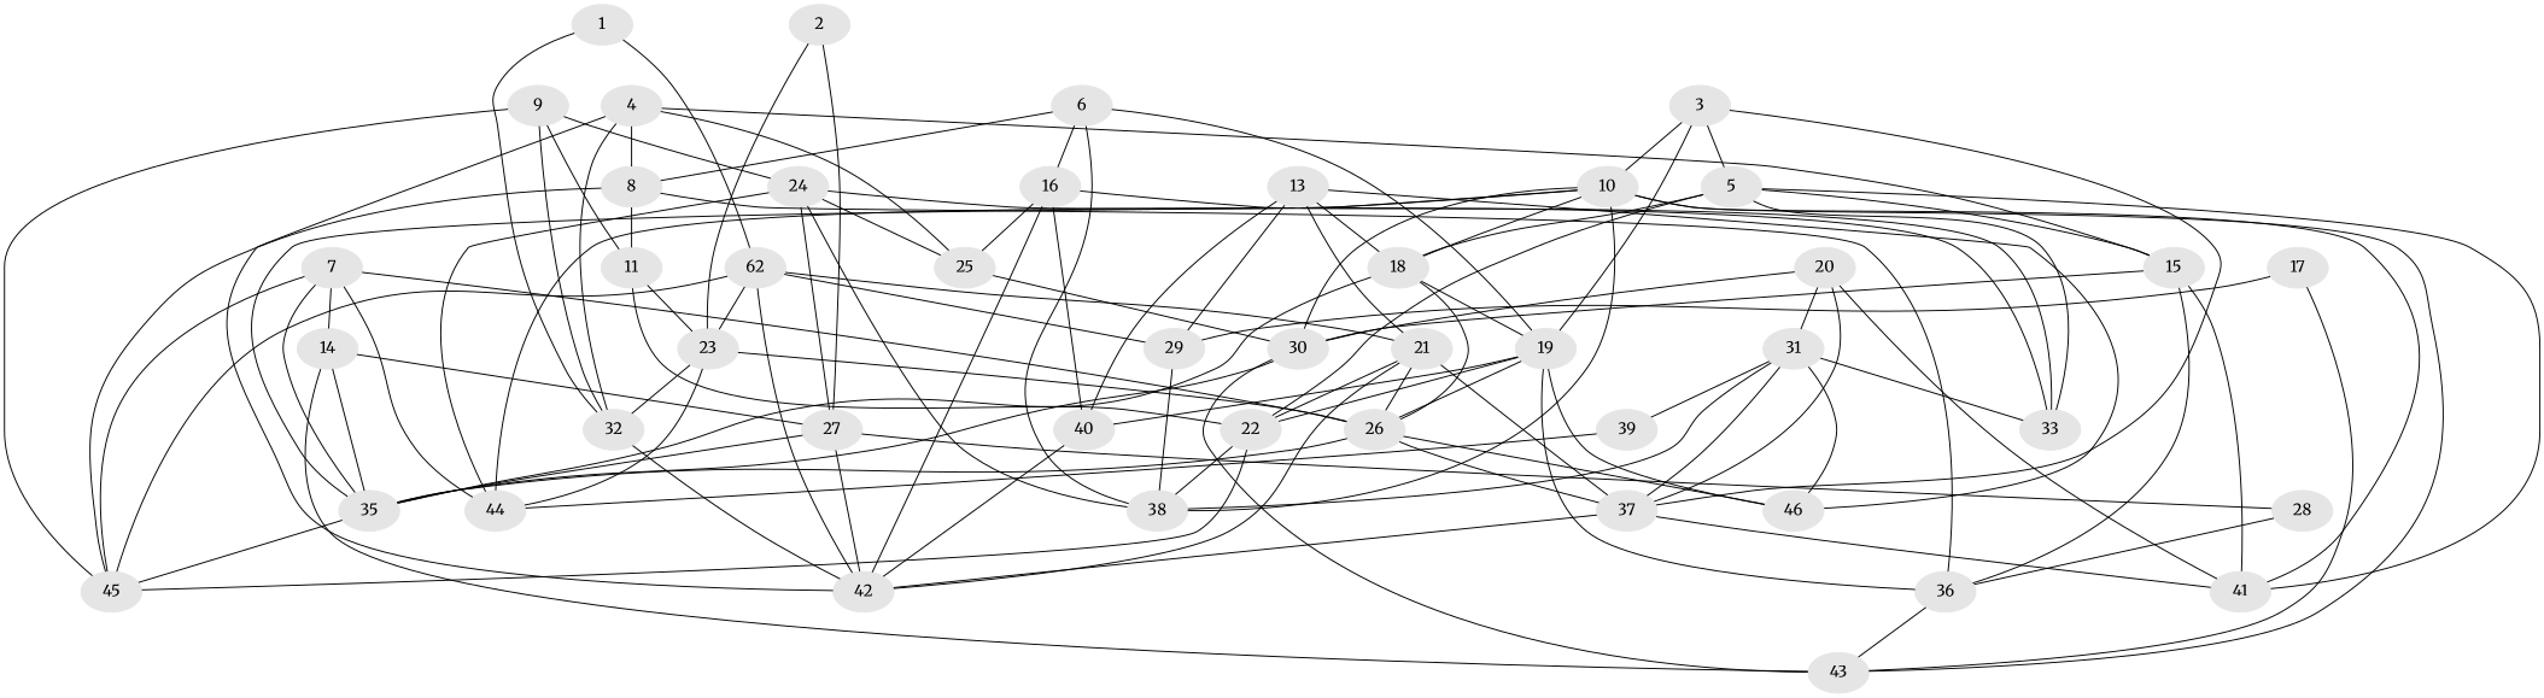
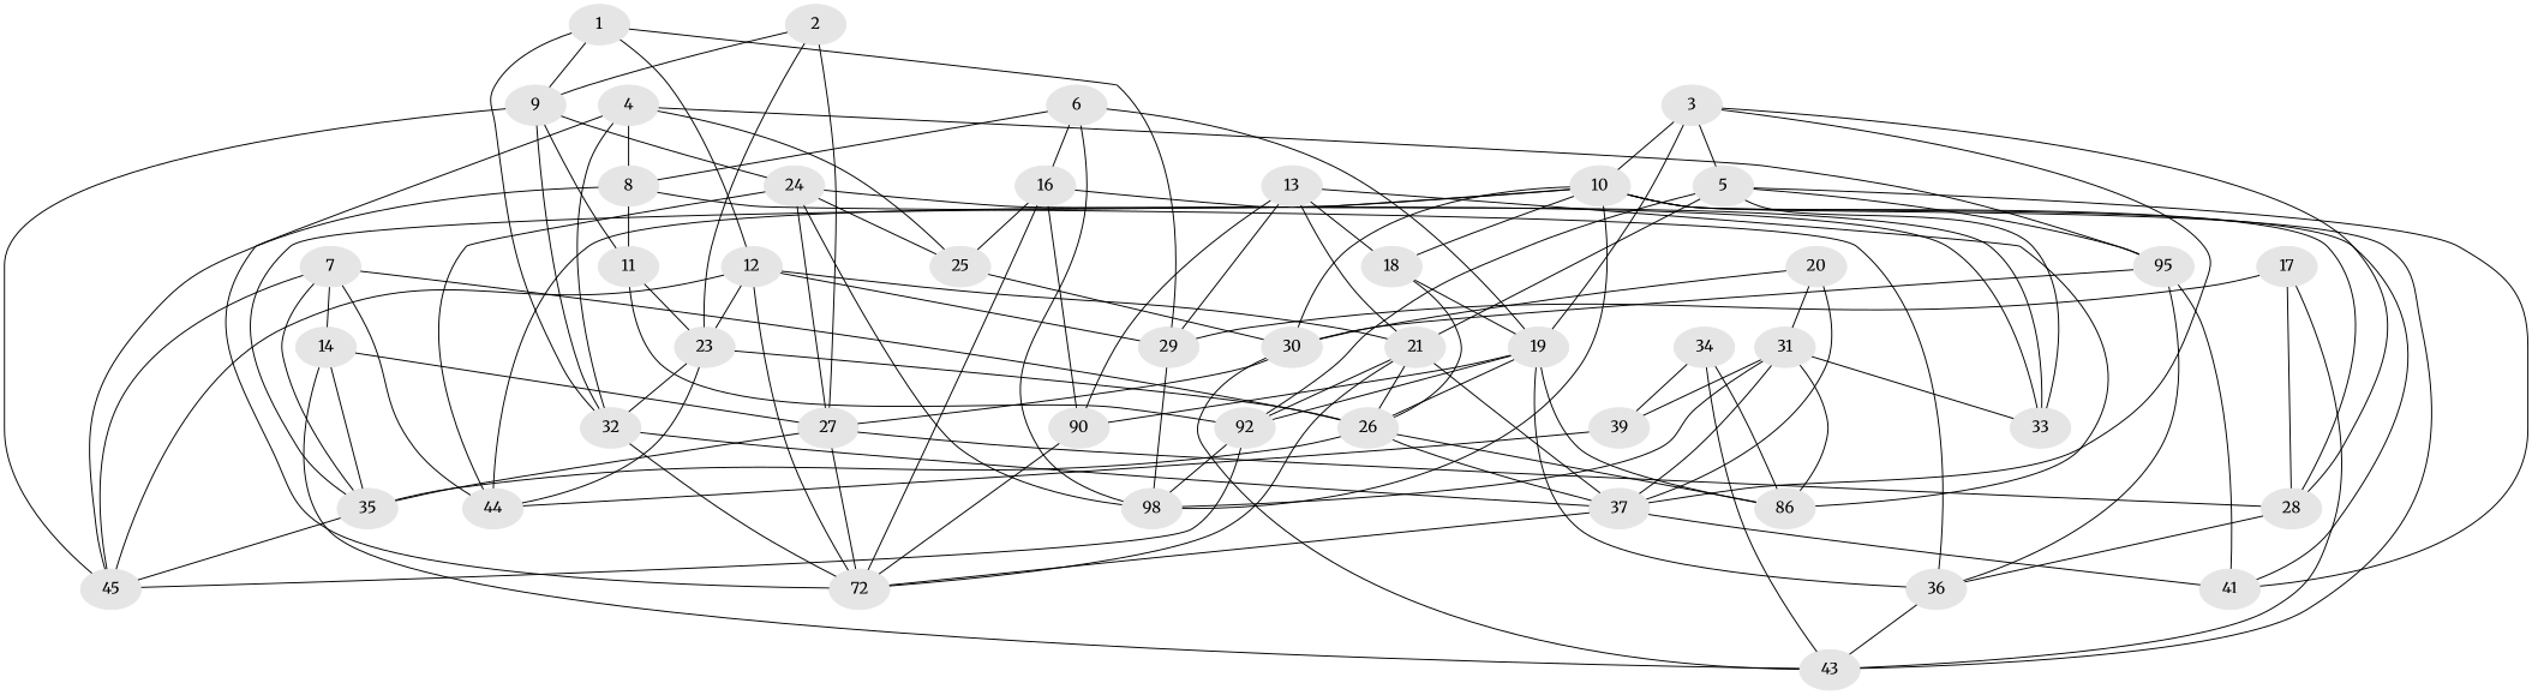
  graph {
    fontname=Merriweather
    node [color=gray90 fontname=Merriweather style=filled]
    edge [fontname=Merriweather weight=1.0]
    1
    9
-   12 [label=62]
+   12
    29
    32
    45
    11
    24
    23
-   42
+   42 [label=72]
    21
-   38
+   38 [label=98]
    37
    2
    27
    26
    44
    28
    35
    3
    5
    10
    19
-   15
+   15 [label=95]
    18
-   22
+   22 [label=92]
    33
    41
    30
    43
    36
-   40
-   46
+   40 [label=90]
+   46 [label=86]
    4
    8
    25
    6
    16
    7
    14
    13
    17
    20
    31
    39
+   34
+   1 -- 9
    1 -- 12
+   1 -- 29
    1 -- 32
    9 -- 32
    9 -- 45
    9 -- 11
    9 -- 24
    12 -- 29
    12 -- 45
    12 -- 23
    12 -- 42
    12 -- 21
    29 -- 38
    32 -- 42
+   32 -- 37
    11 -- 23
    11 -- 22
    24 -- 38
    24 -- 27
    24 -- 44
    24 -- 33
    24 -- 25
    23 -- 32
    23 -- 26
    23 -- 44
    21 -- 42
    21 -- 37
    21 -- 26
    21 -- 22
    37 -- 42
    37 -- 41
+   2 -- 9
    2 -- 23
    2 -- 27 [weight=2.0]
    27 -- 42
    27 -- 28 [weight=2.0]
    27 -- 35
    26 -- 37
    26 -- 35
    26 -- 46
    28 -- 36
    35 -- 45
    3 -- 37
+   3 -- 28
    3 -- 5
    3 -- 10 [weight=2.0]
    3 -- 19
    5 -- 15
-   5 -- 18
+   5 -- 21
    5 -- 22
    5 -- 33
    5 -- 41
    10 -- 38
    10 -- 44
+   10 -- 28
    10 -- 35
    10 -- 18
    10 -- 41
    10 -- 30
    10 -- 43
    19 -- 26
    19 -- 22
    19 -- 36
    19 -- 40
    19 -- 46
    15 -- 41 [weight=2.0]
    15 -- 30
    15 -- 36
    18 -- 26
-   18 -- 35
    18 -- 19
    22 -- 45
    22 -- 38
-   30 -- 35
+   30 -- 27
    30 -- 43
    36 -- 43
    40 -- 42
    4 -- 32
    4 -- 42
    4 -- 15 [weight=2.0]
    4 -- 8
    4 -- 25
    8 -- 45
    8 -- 11
    8 -- 36 [weight=2.0]
    25 -- 30
    6 -- 38
    6 -- 19
    6 -- 8
    6 -- 16
    16 -- 42
    16 -- 33
    16 -- 40 [weight=2.0]
    16 -- 25
    7 -- 45
    7 -- 26
    7 -- 44 [weight=2.0]
    7 -- 35
    7 -- 14
    14 -- 27
    14 -- 35
    14 -- 43
    13 -- 29
    13 -- 21
    13 -- 18
    13 -- 40 [weight=2.0]
    13 -- 46
    17 -- 29 [weight=2.0]
+   17 -- 28
    17 -- 43
    20 -- 37
-   20 -- 41
    20 -- 30
    20 -- 31
    31 -- 38
    31 -- 37
    31 -- 33
    31 -- 46
    31 -- 39
    39 -- 44
+   34 -- 43
+   34 -- 46 [weight=2.0]
+   34 -- 39 [weight=2.0]
  }
